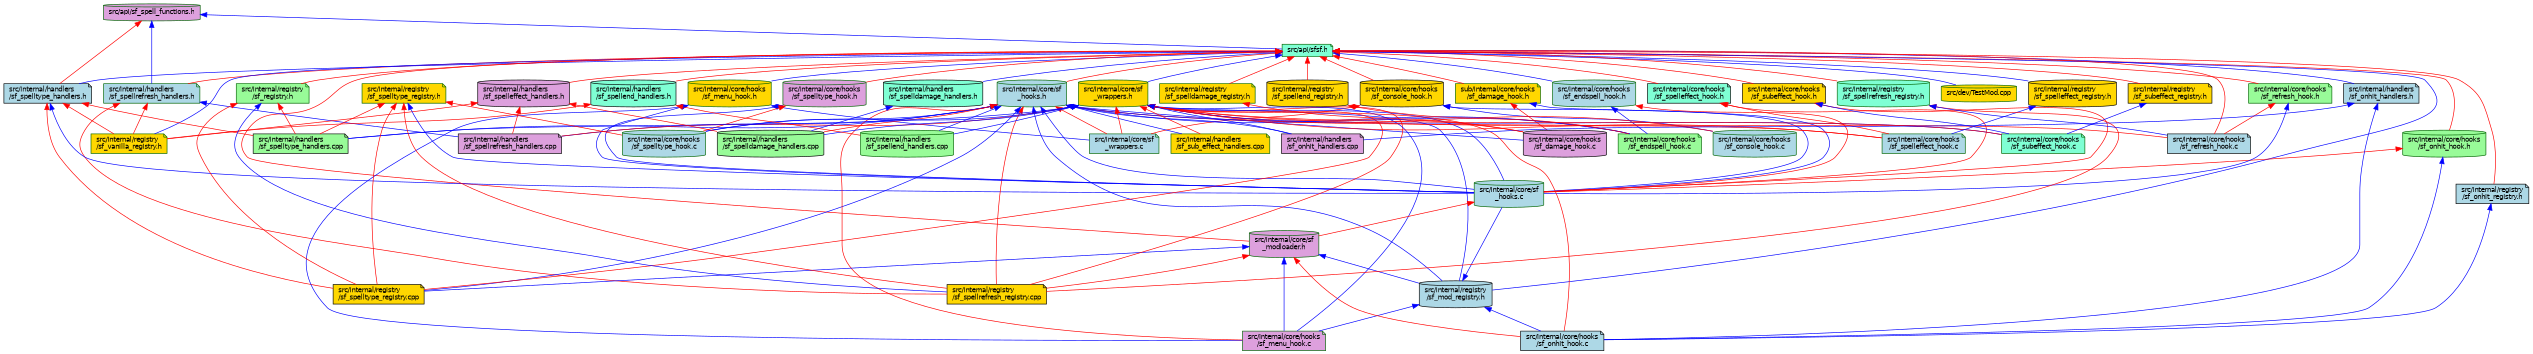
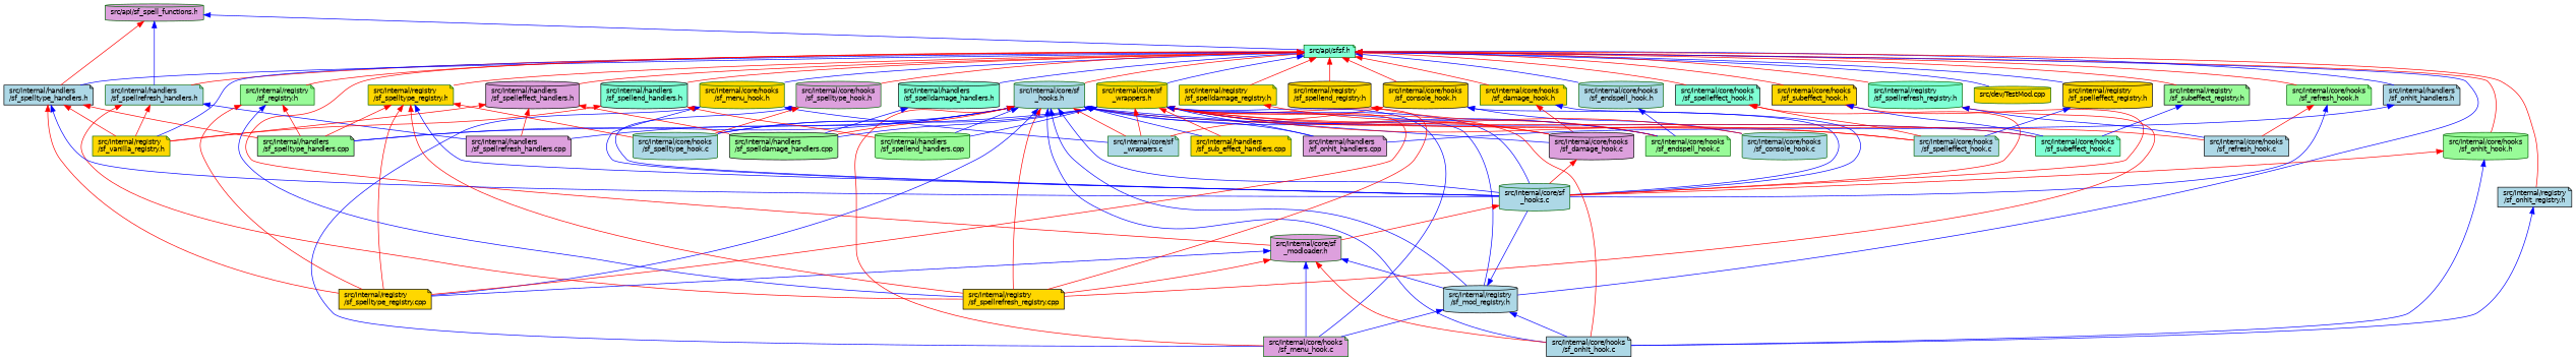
  digraph {
    node [color=darkgreen fillcolor=lightblue fontname=Helvetica fontsize=10 shape=note style=filled]
    edge [color=red dir=back fontname=Helvetica fontsize=10 labelfontname=Helvetica labelfontsize=10 style=solid]
    n1 [fillcolor=plum fontcolor=black height=0.2 label="src/api/sf_spell_functions.h" shape=cylinder width=0.4]
    n2 [fillcolor=aquamarine height=0.2 label="src/api/sfsf.h" width=0.4]
    n3 [height=0.2 label="src/internal/handlers\l/sf_spellrefresh_handlers.h" width=0.4]
    n4 [color=black height=0.2 label="src/internal/handlers\l/sf_spelltype_handlers.h" width=0.4]
    n5 [fillcolor=gold height=0.2 label="src/dev/TestMod.cpp" shape=cylinder width=0.4]
    n6 [color=black fillcolor=gold height=0.2 label="src/internal/core/hooks\l/sf_console_hook.h" shape=cylinder width=0.4]
-   n7 [fillcolor=gold height=0.2 label="sub/internal/core/hooks\l/sf_damage_hook.h" width=0.4]
+   n7 [fillcolor=gold height=0.2 label="src/internal/core/hooks\l/sf_damage_hook.h" width=0.4]
    n8 [height=0.2 label="src/internal/core/hooks\l/sf_endspell_hook.h" shape=cylinder width=0.4]
    n9 [fillcolor=gold height=0.2 label="src/internal/core/hooks\l/sf_menu_hook.h" shape=cylinder width=0.4]
    n10 [fillcolor=palegreen height=0.2 label="src/internal/core/hooks\l/sf_onhit_hook.h" shape=cylinder width=0.4]
    n11 [fillcolor=palegreen height=0.2 label="src/internal/core/hooks\l/sf_refresh_hook.h" width=0.4]
    n12 [color=black fillcolor=aquamarine height=0.2 label="src/internal/core/hooks\l/sf_spelleffect_hook.h" width=0.4]
    n13 [fillcolor=plum height=0.2 label="src/internal/core/hooks\l/sf_spelltype_hook.h" shape=cylinder width=0.4]
    n14 [color=black fillcolor=gold height=0.2 label="src/internal/core/hooks\l/sf_subeffect_hook.h" width=0.4]
    n15 [height=0.2 label="src/internal/core/sf\l_hooks.h" shape=cylinder width=0.4]
    n16 [color=black height=0.2 label="src/internal/registry\l/sf_mod_registry.h" shape=cylinder width=0.4]
    n17 [fillcolor=plum height=0.2 label="src/internal/core/sf\l_modloader.h" shape=cylinder width=0.4]
    n18 [fillcolor=gold height=0.2 label="src/internal/core/sf\l_wrappers.h" shape=cylinder width=0.4]
    n19 [color=black height=0.2 label="src/internal/handlers\l/sf_onhit_handlers.h" width=0.4]
    n20 [color=black fillcolor=aquamarine height=0.2 label="src/internal/handlers\l/sf_spelldamage_handlers.h" shape=cylinder width=0.4]
    n21 [color=black fillcolor=plum height=0.2 label="src/internal/handlers\l/sf_spelleffect_handlers.h" shape=cylinder width=0.4]
    n22 [fillcolor=gold height=0.2 label="src/internal/registry\l/sf_vanilla_registry.h" width=0.4]
    n23 [color=black fillcolor=aquamarine height=0.2 label="src/internal/handlers\l/sf_spellend_handlers.h" shape=cylinder width=0.4]
    n24 [color=black height=0.2 label="src/internal/registry\l/sf_onhit_registry.h" width=0.4]
    n25 [fillcolor=palegreen height=0.2 label="src/internal/registry\l/sf_registry.h" width=0.4]
    n26 [fillcolor=gold height=0.2 label="src/internal/registry\l/sf_spelldamage_registry.h" width=0.4]
    n27 [color=black fillcolor=gold height=0.2 label="src/internal/registry\l/sf_spelleffect_registry.h" shape=cylinder width=0.4]
    n28 [color=black fillcolor=gold height=0.2 label="src/internal/registry\l/sf_spellend_registry.h" shape=cylinder width=0.4]
    n29 [fillcolor=aquamarine height=0.2 label="src/internal/registry\l/sf_spellrefresh_registry.h" shape=cylinder width=0.4]
    n30 [fillcolor=gold height=0.2 label="src/internal/registry\l/sf_spelltype_registry.h" width=0.4]
-   n31 [color=black fillcolor=gold height=0.2 label="src/internal/registry\l/sf_subeffect_registry.h" width=0.4]
+   n31 [color=black fillcolor=palegreen height=0.2 label="src/internal/registry\l/sf_subeffect_registry.h" width=0.4]
    n32 [color=black fillcolor=plum height=0.2 label="src/internal/handlers\l/sf_spellrefresh_handlers.cpp" width=0.4]
    n33 [color=black fillcolor=gold height=0.2 label="src/internal/registry\l/sf_spellrefresh_registry.cpp" width=0.4]
    n34 [height=0.2 label="src/internal/core/sf\l_hooks.c" shape=cylinder width=0.4]
    n35 [color=black fillcolor=palegreen height=0.2 label="src/internal/handlers\l/sf_spelltype_handlers.cpp" width=0.4]
    n36 [color=black fillcolor=gold height=0.2 label="src/internal/registry\l/sf_spelltype_registry.cpp" width=0.4]
    n37 [height=0.2 label="src/internal/core/hooks\l/sf_console_hook.c" shape=cylinder width=0.4]
    n38 [height=0.2 label="src/internal/core/sf\l_wrappers.c" width=0.4]
    n39 [color=black fillcolor=plum height=0.2 label="src/internal/core/hooks\l/sf_damage_hook.c" shape=cylinder width=0.4]
    n40 [fillcolor=palegreen height=0.2 label="src/internal/core/hooks\l/sf_endspell_hook.c" width=0.4]
    n41 [fillcolor=plum height=0.2 label="src/internal/core/hooks\l/sf_menu_hook.c" width=0.4]
    n42 [color=black height=0.2 label="src/internal/core/hooks\l/sf_onhit_hook.c" width=0.4]
    n43 [color=black height=0.2 label="src/internal/core/hooks\l/sf_refresh_hook.c" width=0.4]
    n44 [height=0.2 label="src/internal/core/hooks\l/sf_spelleffect_hook.c" width=0.4]
    n45 [height=0.2 label="src/internal/core/hooks\l/sf_spelltype_hook.c" shape=cylinder width=0.4]
    n46 [fillcolor=aquamarine height=0.2 label="src/internal/core/hooks\l/sf_subeffect_hook.c" width=0.4]
    n47 [color=black fillcolor=plum height=0.2 label="src/internal/handlers\l/sf_onhit_handlers.cpp" width=0.4]
    n48 [color=black fillcolor=palegreen height=0.2 label="src/internal/handlers\l/sf_spelldamage_handlers.cpp" shape=cylinder width=0.4]
    n49 [fillcolor=palegreen height=0.2 label="src/internal/handlers\l/sf_spellend_handlers.cpp" shape=cylinder width=0.4]
    n50 [fillcolor=gold height=0.2 label="src/internal/handlers\l/sf_sub_effect_handlers.cpp" width=0.4]
    n1 -> n2 [color=blue]
    n1 -> n3 [color=blue]
    n1 -> n4
    n2 -> n3
    n2 -> n4 [color=blue]
    n2 -> n5 [color=blue]
    n2 -> n6
    n2 -> n7
    n2 -> n8 [color=blue]
    n2 -> n9 [color=blue]
    n2 -> n10
    n2 -> n11
    n2 -> n12
    n2 -> n13
    n2 -> n14
    n2 -> n15
    n2 -> n16 [color=blue]
    n2 -> n17
    n2 -> n18 [color=blue]
    n2 -> n19 [color=blue]
    n2 -> n20 [color=blue]
    n2 -> n21
    n2 -> n22 [color=blue]
    n2 -> n23
    n2 -> n24
    n2 -> n25
    n2 -> n26
    n2 -> n27 [color=blue]
    n2 -> n28
    n2 -> n29
-   n2 -> n43
+   n2 -> n30
    n2 -> n31
    n3 -> n22
    n3 -> n32 [color=blue]
    n3 -> n33
    n4 -> n22
    n4 -> n34 [color=blue]
    n4 -> n35
    n4 -> n36
    n6 -> n34 [color=blue]
    n6 -> n37 [color=blue]
    n6 -> n38
    n7 -> n34 [color=blue]
    n7 -> n39
-   n8 -> n34
+   n39 -> n34
    n8 -> n40 [color=blue]
    n9 -> n34 [color=blue]
    n9 -> n38 [color=blue]
    n9 -> n41 [color=blue]
    n10 -> n34
    n10 -> n42 [color=blue]
    n11 -> n34 [color=blue]
    n11 -> n43
    n12 -> n34
    n12 -> n44
    n13 -> n34 [color=blue]
    n13 -> n45
    n14 -> n34
    n14 -> n46 [color=blue]
    n15 -> n16 [color=blue]
    n15 -> n32 [color=blue]
    n15 -> n33
    n15 -> n34 [color=blue]
    n15 -> n35 [color=blue]
    n15 -> n36 [color=blue]
    n15 -> n38
    n15 -> n39 [color=blue]
    n15 -> n40 [color=blue]
    n15 -> n41
-   n19 -> n42 [color=blue]
+   n15 -> n42 [color=blue]
    n15 -> n44
    n15 -> n45 [color=blue]
    n15 -> n46 [color=blue]
    n15 -> n47 [color=blue]
    n15 -> n48
    n15 -> n49 [color=blue]
    n15 -> n50 [color=blue]
    n16 -> n34 [color=blue]
    n16 -> n41 [color=blue]
    n16 -> n42 [color=blue]
    n17 -> n16 [color=blue]
    n17 -> n33
    n17 -> n36 [color=blue]
    n17 -> n41 [color=blue]
    n17 -> n42
    n18 -> n16 [color=blue]
-   n18 -> n32
    n18 -> n33
    n18 -> n34 [color=blue]
    n18 -> n35 [color=blue]
    n18 -> n36
    n18 -> n37
    n18 -> n38
    n18 -> n39
    n18 -> n40 [color=blue]
    n18 -> n41 [color=blue]
    n18 -> n42
    n18 -> n43
    n18 -> n44
    n18 -> n45 [color=blue]
    n18 -> n46
    n18 -> n47 [color=blue]
    n18 -> n48 [color=blue]
    n18 -> n49 [color=blue]
    n18 -> n50
    n19 -> n47 [color=blue]
    n20 -> n48 [color=blue]
    n21 -> n22
    n21 -> n32
    n21 -> n48
    n23 -> n22
    n23 -> n49
    n24 -> n42 [color=blue]
    n25 -> n33 [color=blue]
    n25 -> n35
    n25 -> n36
    n26 -> n39
    n27 -> n44 [color=blue]
    n28 -> n40
    n29 -> n33
    n29 -> n43 [color=blue]
    n30 -> n33
    n30 -> n34 [color=blue]
    n30 -> n35
    n30 -> n36
    n30 -> n45
    n31 -> n46 [color=blue]
    n34 -> n17
  }
